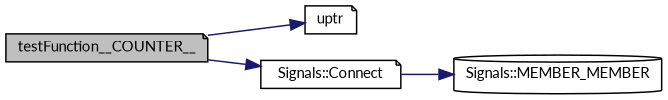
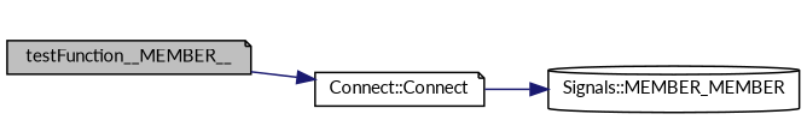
  digraph {
    fontname=Lato
    rankdir=LR
    node [color=black fillcolor=white fontname=Lato fontsize=10 shape=note style=filled]
    edge [color=midnightblue fontname=Lato fontsize=10 labelfontname=Helvetica labelfontsize=10 style=solid]
-   n1 [fillcolor=grey75 fontcolor=black height=0.2 label=testFunction__COUNTER__ width=0.4]
-   n2 [height=0.2 label=uptr width=0.4]
-   n3 [height=0.2 label="Signals::Connect" width=0.4]
+   n1 [fillcolor=grey75 fontcolor=black height=0.2 label=testFunction__MEMBER__ width=0.4]
+   n3 [height=0.2 label="Connect::Connect" width=0.4]
    n4 [height=0.2 label="Signals::MEMBER_MEMBER" shape=cylinder width=0.4]
-   n1 -> n2
    n1 -> n3
    n3 -> n4
  }
